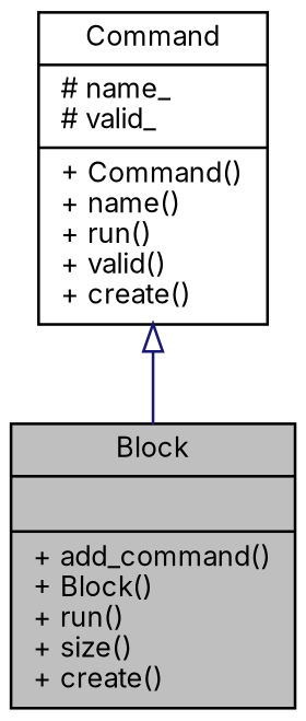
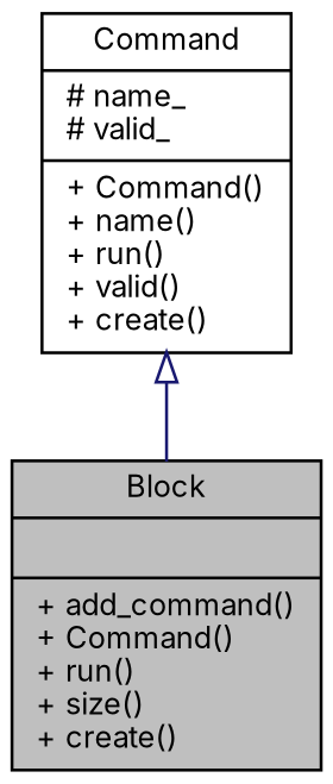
  digraph {
    fontname=Inter
    node [color=black fontname=Inter fontsize=10 shape=record style=filled]
-   n1 [fillcolor=grey75 fontcolor=black height=0.2 label="{Block\n||+ add_command()\l+ Block()\l+ run()\l+ size()\l+ create()\l}" width=0.4]
+   n1 [fillcolor=grey75 fontcolor=black height=0.2 label="{Block\n||+ add_command()\l+ Command()\l+ run()\l+ size()\l+ create()\l}" width=0.4]
    n2 [fillcolor=white height=0.2 label="{Command\n|# name_\l# valid_\l|+ Command()\l+ name()\l+ run()\l+ valid()\l+ create()\l}" width=0.4]
    n2 -> n1 [arrowtail=onormal color=midnightblue dir=back fontname=Inter fontsize=10 labelfontname=Helvetica labelfontsize=10 style=solid]
  }
